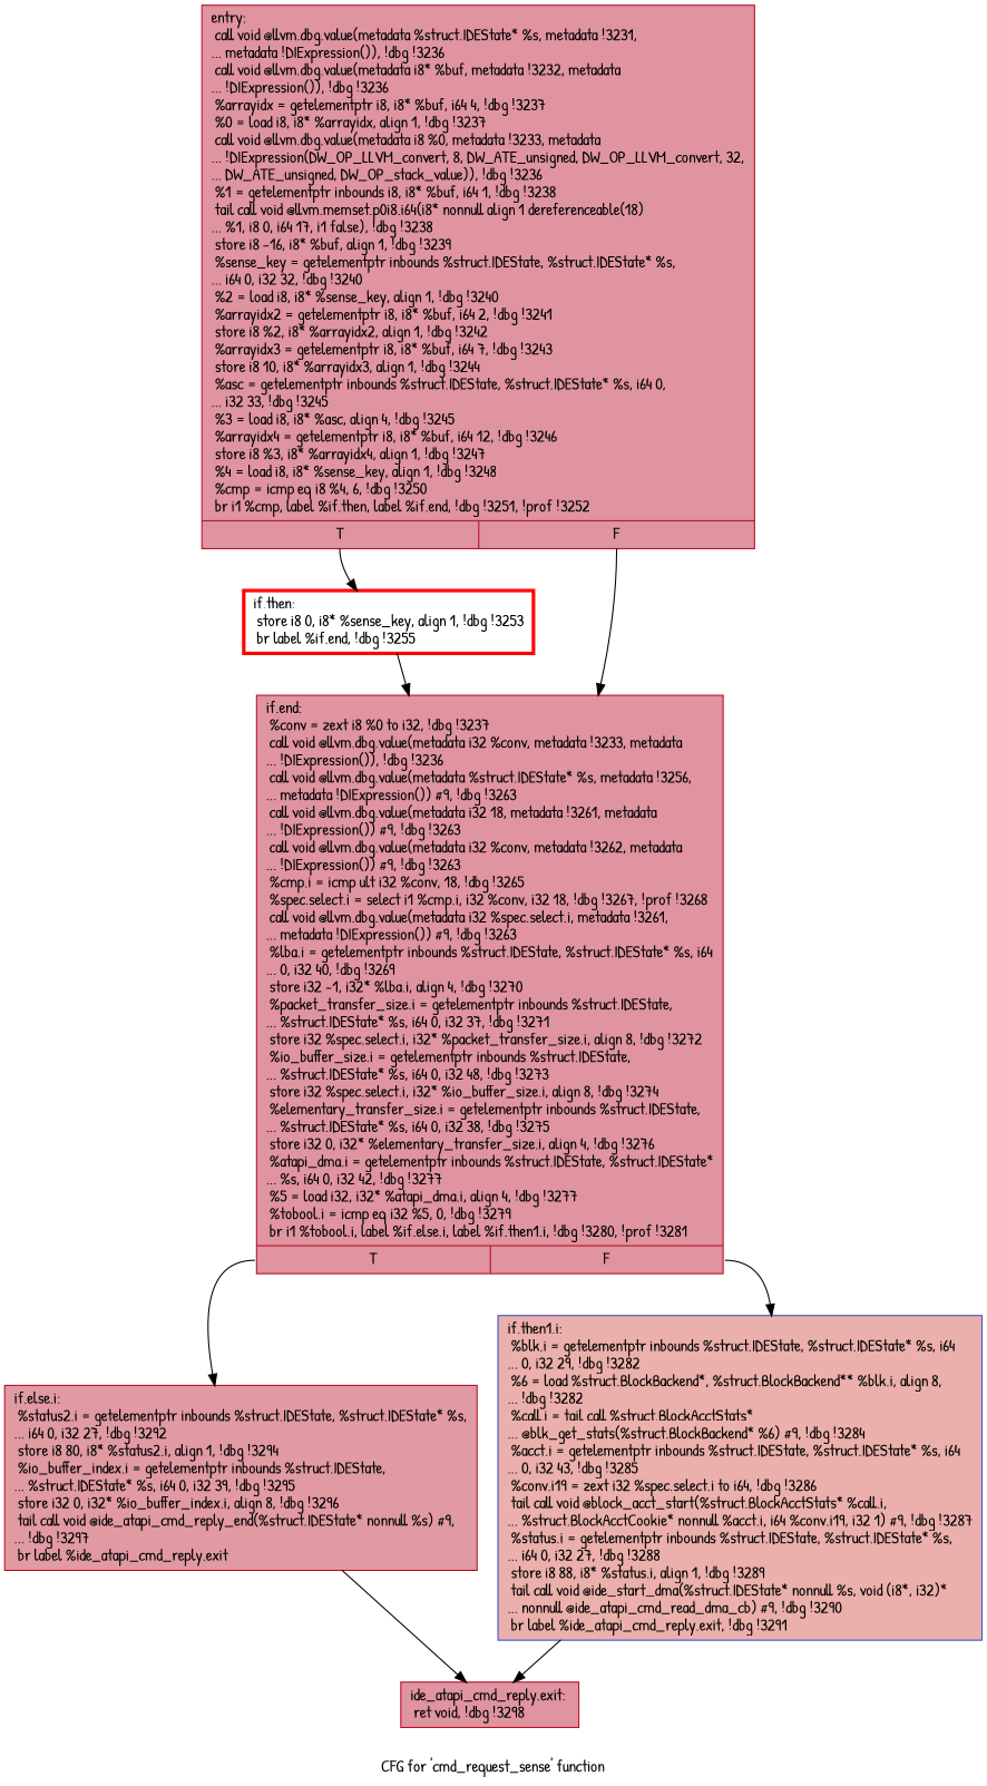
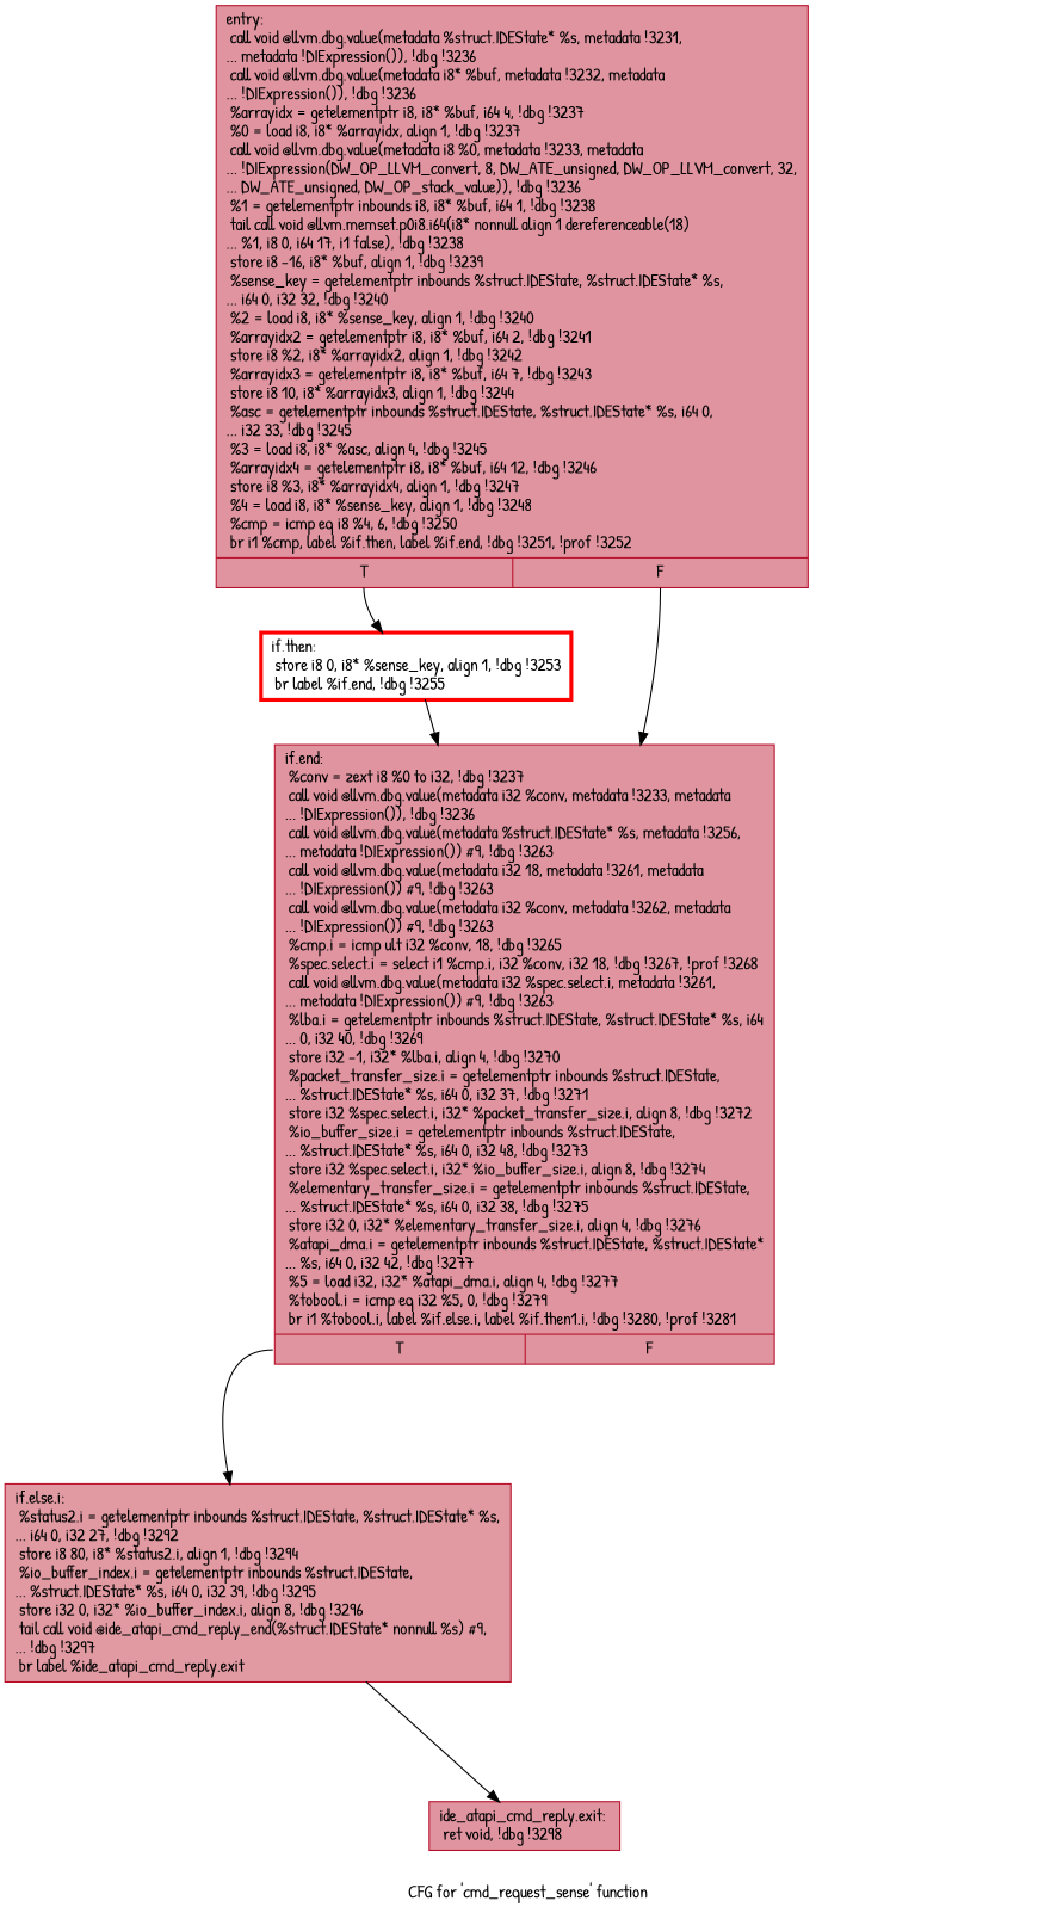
  digraph {
    label="CFG for 'cmd_request_sense' function"
    fontname="Patrick Hand"
    node [color="#b70d28ff" fillcolor="#b70d2870" shape=record style=filled fontname="Patrick Hand"]
    edge [fontname="Patrick Hand"]
    n1 [label="{entry:\l  call void @llvm.dbg.value(metadata %struct.IDEState* %s, metadata !3231,\l... metadata !DIExpression()), !dbg !3236\l  call void @llvm.dbg.value(metadata i8* %buf, metadata !3232, metadata\l... !DIExpression()), !dbg !3236\l  %arrayidx = getelementptr i8, i8* %buf, i64 4, !dbg !3237\l  %0 = load i8, i8* %arrayidx, align 1, !dbg !3237\l  call void @llvm.dbg.value(metadata i8 %0, metadata !3233, metadata\l... !DIExpression(DW_OP_LLVM_convert, 8, DW_ATE_unsigned, DW_OP_LLVM_convert, 32,\l... DW_ATE_unsigned, DW_OP_stack_value)), !dbg !3236\l  %1 = getelementptr inbounds i8, i8* %buf, i64 1, !dbg !3238\l  tail call void @llvm.memset.p0i8.i64(i8* nonnull align 1 dereferenceable(18)\l... %1, i8 0, i64 17, i1 false), !dbg !3238\l  store i8 -16, i8* %buf, align 1, !dbg !3239\l  %sense_key = getelementptr inbounds %struct.IDEState, %struct.IDEState* %s,\l... i64 0, i32 32, !dbg !3240\l  %2 = load i8, i8* %sense_key, align 1, !dbg !3240\l  %arrayidx2 = getelementptr i8, i8* %buf, i64 2, !dbg !3241\l  store i8 %2, i8* %arrayidx2, align 1, !dbg !3242\l  %arrayidx3 = getelementptr i8, i8* %buf, i64 7, !dbg !3243\l  store i8 10, i8* %arrayidx3, align 1, !dbg !3244\l  %asc = getelementptr inbounds %struct.IDEState, %struct.IDEState* %s, i64 0,\l... i32 33, !dbg !3245\l  %3 = load i8, i8* %asc, align 4, !dbg !3245\l  %arrayidx4 = getelementptr i8, i8* %buf, i64 12, !dbg !3246\l  store i8 %3, i8* %arrayidx4, align 1, !dbg !3247\l  %4 = load i8, i8* %sense_key, align 1, !dbg !3248\l  %cmp = icmp eq i8 %4, 6, !dbg !3250\l  br i1 %cmp, label %if.then, label %if.end, !dbg !3251, !prof !3252\l|{<s0>T|<s1>F}}"]
    n2 [color=red label="{if.then:                                          \l  store i8 0, i8* %sense_key, align 1, !dbg !3253\l  br label %if.end, !dbg !3255\l}" penwidth=3.0 fillcolor="" style=""]
    n3 [label="{if.end:                                           \l  %conv = zext i8 %0 to i32, !dbg !3237\l  call void @llvm.dbg.value(metadata i32 %conv, metadata !3233, metadata\l... !DIExpression()), !dbg !3236\l  call void @llvm.dbg.value(metadata %struct.IDEState* %s, metadata !3256,\l... metadata !DIExpression()) #9, !dbg !3263\l  call void @llvm.dbg.value(metadata i32 18, metadata !3261, metadata\l... !DIExpression()) #9, !dbg !3263\l  call void @llvm.dbg.value(metadata i32 %conv, metadata !3262, metadata\l... !DIExpression()) #9, !dbg !3263\l  %cmp.i = icmp ult i32 %conv, 18, !dbg !3265\l  %spec.select.i = select i1 %cmp.i, i32 %conv, i32 18, !dbg !3267, !prof !3268\l  call void @llvm.dbg.value(metadata i32 %spec.select.i, metadata !3261,\l... metadata !DIExpression()) #9, !dbg !3263\l  %lba.i = getelementptr inbounds %struct.IDEState, %struct.IDEState* %s, i64\l... 0, i32 40, !dbg !3269\l  store i32 -1, i32* %lba.i, align 4, !dbg !3270\l  %packet_transfer_size.i = getelementptr inbounds %struct.IDEState,\l... %struct.IDEState* %s, i64 0, i32 37, !dbg !3271\l  store i32 %spec.select.i, i32* %packet_transfer_size.i, align 8, !dbg !3272\l  %io_buffer_size.i = getelementptr inbounds %struct.IDEState,\l... %struct.IDEState* %s, i64 0, i32 48, !dbg !3273\l  store i32 %spec.select.i, i32* %io_buffer_size.i, align 8, !dbg !3274\l  %elementary_transfer_size.i = getelementptr inbounds %struct.IDEState,\l... %struct.IDEState* %s, i64 0, i32 38, !dbg !3275\l  store i32 0, i32* %elementary_transfer_size.i, align 4, !dbg !3276\l  %atapi_dma.i = getelementptr inbounds %struct.IDEState, %struct.IDEState*\l... %s, i64 0, i32 42, !dbg !3277\l  %5 = load i32, i32* %atapi_dma.i, align 4, !dbg !3277\l  %tobool.i = icmp eq i32 %5, 0, !dbg !3279\l  br i1 %tobool.i, label %if.else.i, label %if.then1.i, !dbg !3280, !prof !3281\l|{<s0>T|<s1>F}}"]
    n4 [fillcolor="#bb1b2c70" label="{if.else.i:                                        \l  %status2.i = getelementptr inbounds %struct.IDEState, %struct.IDEState* %s,\l... i64 0, i32 27, !dbg !3292\l  store i8 80, i8* %status2.i, align 1, !dbg !3294\l  %io_buffer_index.i = getelementptr inbounds %struct.IDEState,\l... %struct.IDEState* %s, i64 0, i32 39, !dbg !3295\l  store i32 0, i32* %io_buffer_index.i, align 8, !dbg !3296\l  tail call void @ide_atapi_cmd_reply_end(%struct.IDEState* nonnull %s) #9,\l... !dbg !3297\l  br label %ide_atapi_cmd_reply.exit\l}"]
-   n5 [color="#3d50c3ff" fillcolor="#d24b4070" label="{if.then1.i:                                       \l  %blk.i = getelementptr inbounds %struct.IDEState, %struct.IDEState* %s, i64\l... 0, i32 29, !dbg !3282\l  %6 = load %struct.BlockBackend*, %struct.BlockBackend** %blk.i, align 8,\l... !dbg !3282\l  %call.i = tail call %struct.BlockAcctStats*\l... @blk_get_stats(%struct.BlockBackend* %6) #9, !dbg !3284\l  %acct.i = getelementptr inbounds %struct.IDEState, %struct.IDEState* %s, i64\l... 0, i32 43, !dbg !3285\l  %conv.i19 = zext i32 %spec.select.i to i64, !dbg !3286\l  tail call void @block_acct_start(%struct.BlockAcctStats* %call.i,\l... %struct.BlockAcctCookie* nonnull %acct.i, i64 %conv.i19, i32 1) #9, !dbg !3287\l  %status.i = getelementptr inbounds %struct.IDEState, %struct.IDEState* %s,\l... i64 0, i32 27, !dbg !3288\l  store i8 88, i8* %status.i, align 1, !dbg !3289\l  tail call void @ide_start_dma(%struct.IDEState* nonnull %s, void (i8*, i32)*\l... nonnull @ide_atapi_cmd_read_dma_cb) #9, !dbg !3290\l  br label %ide_atapi_cmd_reply.exit, !dbg !3291\l}"]
    n6 [label="{ide_atapi_cmd_reply.exit:                         \l  ret void, !dbg !3298\l}"]
    n1 -> n2 [tailport=s0]
    n1 -> n3 [tailport=s1]
    n2 -> n3
    n3 -> n4 [tailport=s0]
-   n3 -> n5 [tailport=s1]
    n4 -> n6
-   n5 -> n6
  }
